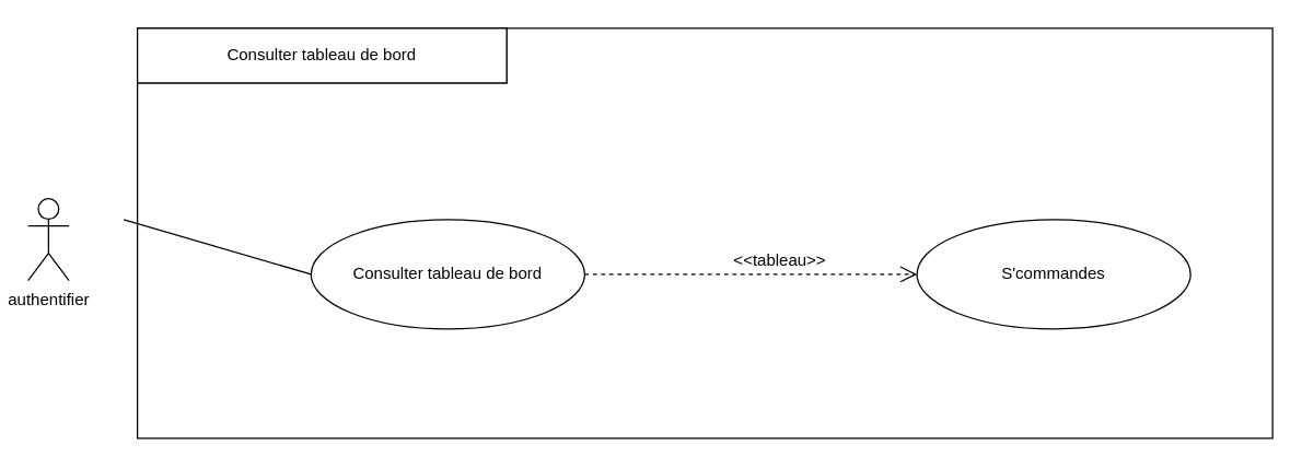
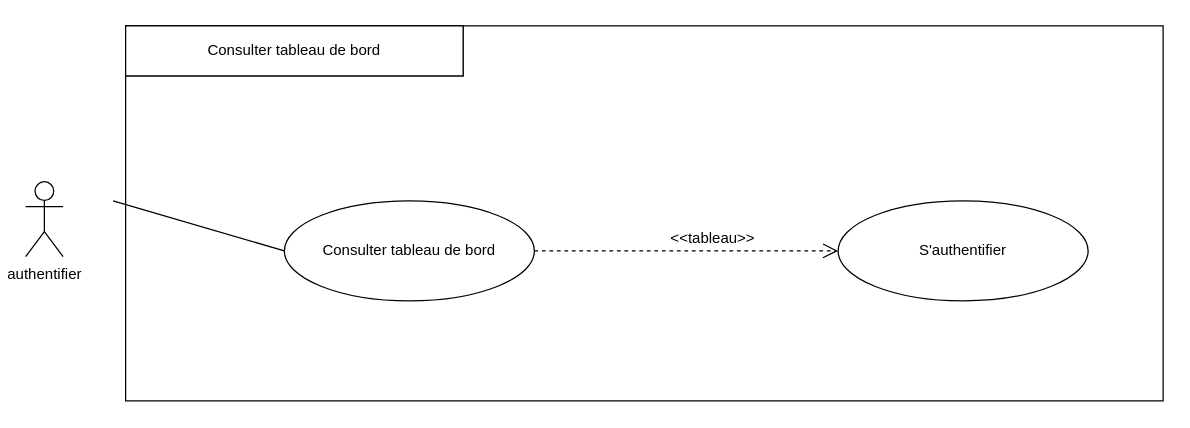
  <mxCell id="0" />
  <mxCell id="1" parent="0" />
  <mxCell id="2" value="" style="rounded=0;whiteSpace=wrap;html=1;" vertex="1" parent="1"><mxGeometry x="100" y="20" width="830" height="300" as="geometry" /></mxCell>
  <mxCell id="3" value="authentifier" style="shape=umlActor;verticalLabelPosition=bottom;verticalAlign=top;html=1;outlineConnect=0;" vertex="1" parent="1"><mxGeometry x="20" y="144.66" width="30" height="60" as="geometry" /></mxCell>
- <mxCell id="4" value="S'commandes" style="ellipse;whiteSpace=wrap;html=1;" vertex="1" parent="1"><mxGeometry x="670" y="160" width="200" height="80" as="geometry" /></mxCell>
+ <mxCell id="4" value="S'authentifier" style="ellipse;whiteSpace=wrap;html=1;" vertex="1" parent="1"><mxGeometry x="670" y="160" width="200" height="80" as="geometry" /></mxCell>
  <mxCell id="5" value="&amp;lt;&amp;lt;tableau&amp;gt;&amp;gt;" style="text;html=1;strokeColor=none;fillColor=none;align=center;verticalAlign=middle;whiteSpace=wrap;rounded=0;" vertex="1" parent="1"><mxGeometry x="550" y="180" width="40" height="20" as="geometry" /></mxCell>
  <mxCell id="6" value="Gérer commandes" style="rounded=0;whiteSpace=wrap;html=1;" vertex="1" parent="1"><mxGeometry x="100" y="20" width="270" height="40" as="geometry" /></mxCell>
  <mxCell id="7" style="edgeStyle=orthogonalEdgeStyle;rounded=0;orthogonalLoop=1;jettySize=auto;html=1;dashed=1;endSize=10;endArrow=open;endFill=0;" edge="1" parent="1" source="8" target="4"><mxGeometry relative="1" as="geometry" /></mxCell>
  <mxCell id="8" value="Consulter tableau de bord" style="ellipse;whiteSpace=wrap;html=1;" vertex="1" parent="1"><mxGeometry x="227" y="160" width="200" height="80" as="geometry" /></mxCell>
  <mxCell id="9" value="" style="endArrow=none;html=1;rounded=0;entryX=0;entryY=0.5;entryDx=0;entryDy=0;" edge="1" parent="1" target="8"><mxGeometry width="50" height="50" relative="1" as="geometry"><mxPoint x="90" y="160" as="sourcePoint" /><mxPoint x="710" y="450" as="targetPoint" /></mxGeometry></mxCell>
  <mxCell id="10" value="Consulter tableau de bord" style="rounded=0;whiteSpace=wrap;html=1;" vertex="1" parent="1"><mxGeometry x="100" y="20" width="270" height="40" as="geometry" /></mxCell>
